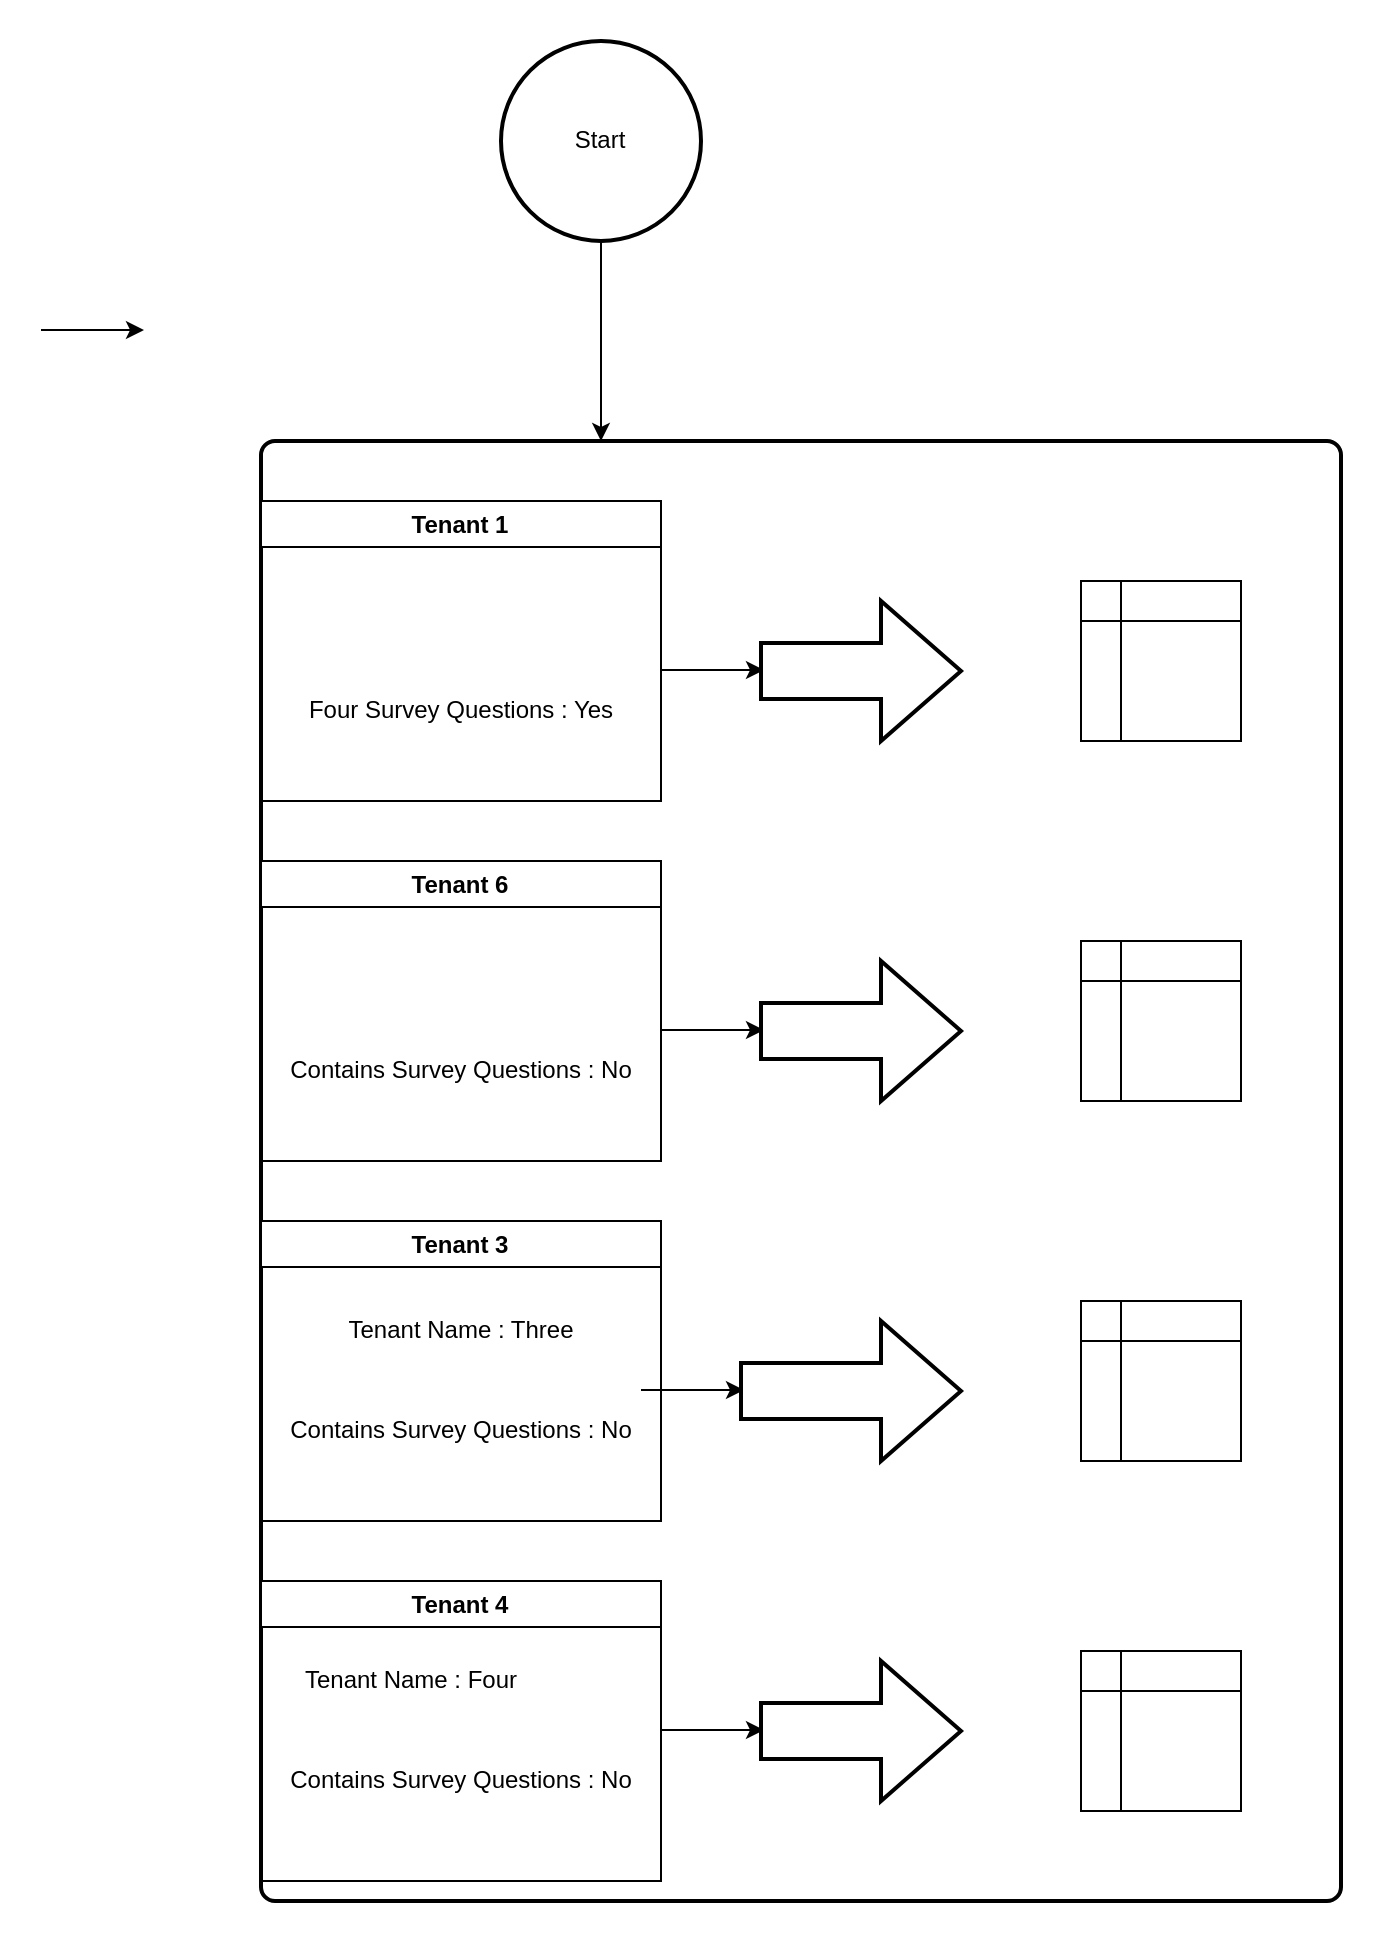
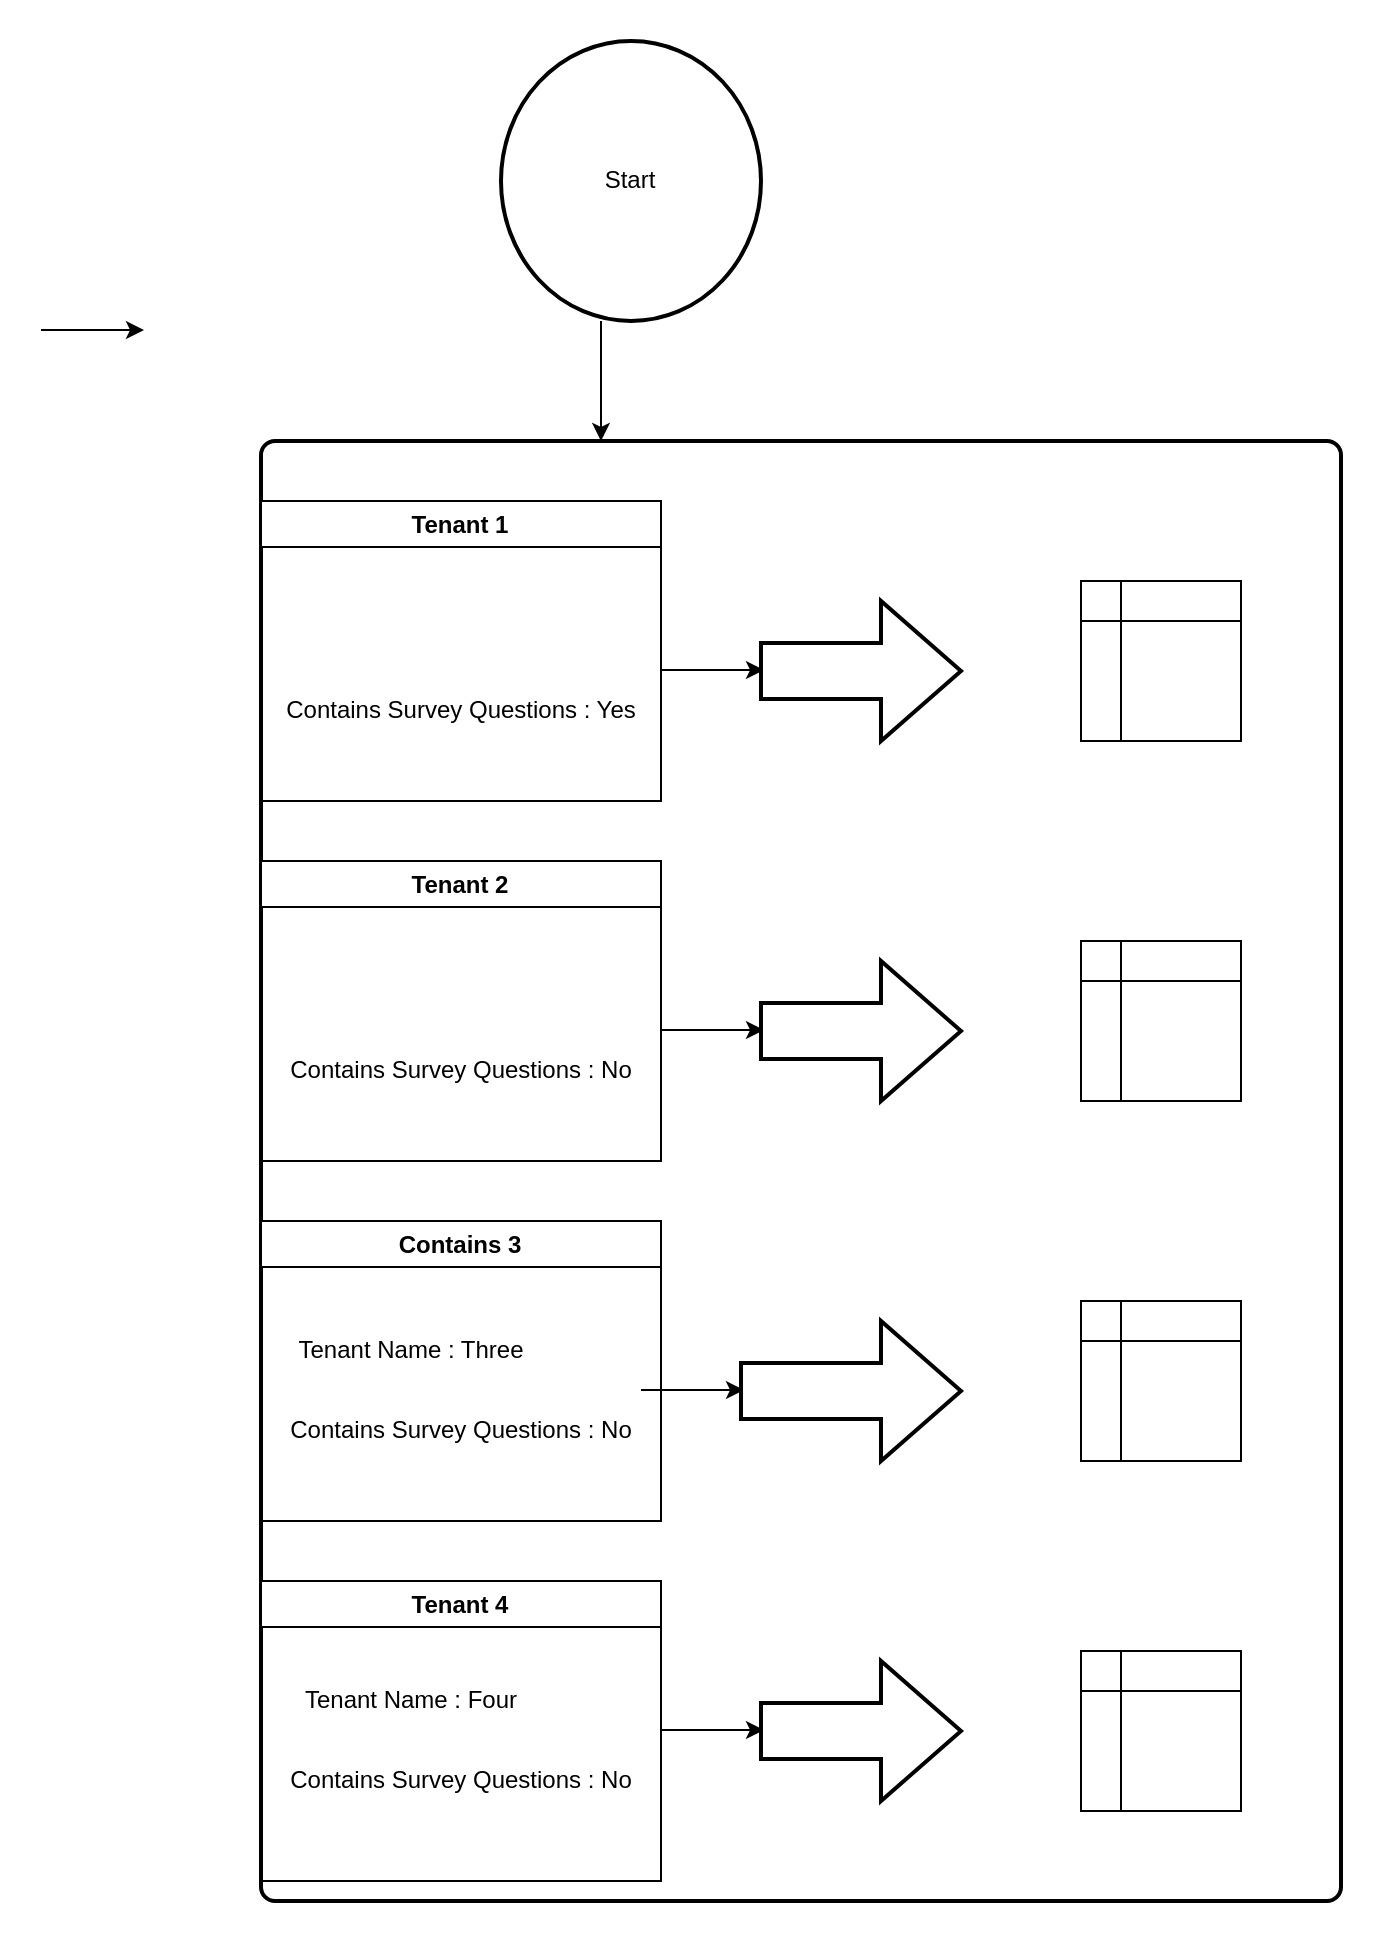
  <mxCell id="0" />
  <mxCell id="1" parent="0" />
  <mxCell id="2" value="" style="rounded=1;whiteSpace=wrap;html=1;absoluteArcSize=1;arcSize=14;strokeWidth=2;gradientColor=none;fillColor=none;" parent="1" vertex="1"><mxGeometry x="130" y="220" width="540" height="730" as="geometry" /></mxCell>
  <mxCell id="3" value="Tenant 1" style="swimlane;" parent="1" vertex="1"><mxGeometry x="130" y="250" width="200" height="150" as="geometry" /></mxCell>
- <mxCell id="4" value="Four Survey Questions : Yes" style="text;html=1;align=center;verticalAlign=middle;resizable=0;points=[];autosize=1;strokeColor=none;fillColor=none;" parent="3" vertex="1"><mxGeometry y="90" width="200" height="30" as="geometry" /></mxCell>
- <mxCell id="5" value="Tenant 6" style="swimlane;" parent="1" vertex="1"><mxGeometry x="130" y="430" width="200" height="150" as="geometry" /></mxCell>
+ <mxCell id="4" value="Contains Survey Questions : Yes" style="text;html=1;align=center;verticalAlign=middle;resizable=0;points=[];autosize=1;strokeColor=none;fillColor=none;" parent="3" vertex="1"><mxGeometry y="90" width="200" height="30" as="geometry" /></mxCell>
+ <mxCell id="5" value="Tenant 2" style="swimlane;" parent="1" vertex="1"><mxGeometry x="130" y="430" width="200" height="150" as="geometry" /></mxCell>
  <mxCell id="6" value="Contains Survey Questions : No" style="text;html=1;align=center;verticalAlign=middle;resizable=0;points=[];autosize=1;strokeColor=none;fillColor=none;" parent="5" vertex="1"><mxGeometry x="5" y="90" width="190" height="30" as="geometry" /></mxCell>
- <mxCell id="7" value="Tenant 3" style="swimlane;" parent="1" vertex="1"><mxGeometry x="130" y="610" width="200" height="150" as="geometry" /></mxCell>
- <mxCell id="8" value="Tenant Name : Three" style="text;html=1;align=center;verticalAlign=middle;resizable=0;points=[];autosize=1;strokeColor=none;fillColor=none;" parent="7" vertex="1"><mxGeometry x="30" y="40" width="140" height="30" as="geometry" /></mxCell>
+ <mxCell id="7" value="Contains 3" style="swimlane;" parent="1" vertex="1"><mxGeometry x="130" y="610" width="200" height="150" as="geometry" /></mxCell>
+ <mxCell id="8" value="Tenant Name : Three" style="text;html=1;align=center;verticalAlign=middle;resizable=0;points=[];autosize=1;strokeColor=none;fillColor=none;" parent="7" vertex="1"><mxGeometry x="5" y="50" width="140" height="30" as="geometry" /></mxCell>
  <mxCell id="9" value="Contains Survey Questions : No" style="text;html=1;align=center;verticalAlign=middle;resizable=0;points=[];autosize=1;strokeColor=none;fillColor=none;" parent="7" vertex="1"><mxGeometry x="5" y="90" width="190" height="30" as="geometry" /></mxCell>
  <mxCell id="10" value="Tenant 4" style="swimlane;" parent="1" vertex="1"><mxGeometry x="130" y="790" width="200" height="150" as="geometry" /></mxCell>
- <mxCell id="11" value="Tenant Name : Four" style="text;html=1;align=center;verticalAlign=middle;resizable=0;points=[];autosize=1;strokeColor=none;fillColor=none;" parent="10" vertex="1"><mxGeometry x="10" y="35" width="130" height="30" as="geometry" /></mxCell>
+ <mxCell id="11" value="Tenant Name : Four" style="text;html=1;align=center;verticalAlign=middle;resizable=0;points=[];autosize=1;strokeColor=none;fillColor=none;" parent="10" vertex="1"><mxGeometry x="10" y="45" width="130" height="30" as="geometry" /></mxCell>
  <mxCell id="12" value="Contains Survey Questions : No" style="text;html=1;align=center;verticalAlign=middle;resizable=0;points=[];autosize=1;strokeColor=none;fillColor=none;" parent="10" vertex="1"><mxGeometry x="5" y="85" width="190" height="30" as="geometry" /></mxCell>
  <mxCell id="13" value="" style="edgeStyle=orthogonalEdgeStyle;rounded=0;orthogonalLoop=1;jettySize=auto;html=1;" parent="1" source="14" target="2" edge="1"><mxGeometry relative="1" as="geometry"><Array as="points"><mxPoint x="300" y="170" /><mxPoint x="300" y="170" /></Array></mxGeometry></mxCell>
- <mxCell id="14" value="Start" style="strokeWidth=2;html=1;shape=mxgraph.flowchart.start_2;whiteSpace=wrap;" parent="1" vertex="1"><mxGeometry x="250" y="20" width="100" height="100" as="geometry" /></mxCell>
+ <mxCell id="14" value="Start" style="strokeWidth=2;html=1;shape=mxgraph.flowchart.start_2;whiteSpace=wrap;" parent="1" vertex="1"><mxGeometry x="250" y="20" width="130" height="140" as="geometry" /></mxCell>
  <mxCell id="15" value="" style="endArrow=classic;html=1;rounded=0;entryX=0;entryY=0.5;entryDx=0;entryDy=0;" parent="1" edge="1"><mxGeometry width="50" height="50" relative="1" as="geometry"><mxPoint x="330" y="334.5" as="sourcePoint" /><mxPoint x="381.5" y="334.5" as="targetPoint" /></mxGeometry></mxCell>
  <mxCell id="16" value="" style="verticalLabelPosition=bottom;verticalAlign=top;html=1;strokeWidth=2;shape=mxgraph.arrows2.arrow;dy=0.6;dx=40;notch=0;" parent="1" vertex="1"><mxGeometry x="380" y="300" width="100" height="70" as="geometry" /></mxCell>
  <mxCell id="17" value="" style="endArrow=classic;html=1;rounded=0;entryX=0;entryY=0.5;entryDx=0;entryDy=0;" parent="1" edge="1"><mxGeometry width="50" height="50" relative="1" as="geometry"><mxPoint x="330" y="514.5" as="sourcePoint" /><mxPoint x="381.5" y="514.5" as="targetPoint" /></mxGeometry></mxCell>
  <mxCell id="18" value="" style="verticalLabelPosition=bottom;verticalAlign=top;html=1;strokeWidth=2;shape=mxgraph.arrows2.arrow;dy=0.6;dx=40;notch=0;" parent="1" vertex="1"><mxGeometry x="380" y="480" width="100" height="70" as="geometry" /></mxCell>
  <mxCell id="19" value="" style="endArrow=classic;html=1;rounded=0;entryX=0;entryY=0.5;entryDx=0;entryDy=0;" parent="1" edge="1"><mxGeometry width="50" height="50" relative="1" as="geometry"><mxPoint x="320" y="694.5" as="sourcePoint" /><mxPoint x="371.5" y="694.5" as="targetPoint" /></mxGeometry></mxCell>
  <mxCell id="20" value="" style="verticalLabelPosition=bottom;verticalAlign=top;html=1;strokeWidth=2;shape=mxgraph.arrows2.arrow;dy=0.6;dx=40;notch=0;" parent="1" vertex="1"><mxGeometry x="370" y="660" width="110" height="70" as="geometry" /></mxCell>
  <mxCell id="21" value="" style="endArrow=classic;html=1;rounded=0;entryX=0;entryY=0.5;entryDx=0;entryDy=0;" parent="1" edge="1"><mxGeometry width="50" height="50" relative="1" as="geometry"><mxPoint x="330" y="864.5" as="sourcePoint" /><mxPoint x="381.5" y="864.5" as="targetPoint" /></mxGeometry></mxCell>
  <mxCell id="22" value="" style="verticalLabelPosition=bottom;verticalAlign=top;html=1;strokeWidth=2;shape=mxgraph.arrows2.arrow;dy=0.6;dx=40;notch=0;" parent="1" vertex="1"><mxGeometry x="380" y="830" width="100" height="70" as="geometry" /></mxCell>
  <mxCell id="23" value="" style="shape=internalStorage;whiteSpace=wrap;html=1;backgroundOutline=1;fillColor=none;gradientColor=none;" parent="1" vertex="1"><mxGeometry x="540" y="290" width="80" height="80" as="geometry" /></mxCell>
  <mxCell id="24" value="" style="endArrow=classic;html=1;rounded=0;entryX=0;entryY=0.5;entryDx=0;entryDy=0;" parent="1" edge="1"><mxGeometry width="50" height="50" relative="1" as="geometry"><mxPoint x="20" y="164.5" as="sourcePoint" /><mxPoint x="71.5" y="164.5" as="targetPoint" /></mxGeometry></mxCell>
  <mxCell id="25" value="" style="shape=internalStorage;whiteSpace=wrap;html=1;backgroundOutline=1;fillColor=none;gradientColor=none;" parent="1" vertex="1"><mxGeometry x="540" y="470" width="80" height="80" as="geometry" /></mxCell>
  <mxCell id="26" value="" style="shape=internalStorage;whiteSpace=wrap;html=1;backgroundOutline=1;fillColor=none;gradientColor=none;" parent="1" vertex="1"><mxGeometry x="540" y="650" width="80" height="80" as="geometry" /></mxCell>
  <mxCell id="27" value="" style="shape=internalStorage;whiteSpace=wrap;html=1;backgroundOutline=1;fillColor=none;gradientColor=none;" parent="1" vertex="1"><mxGeometry x="540" y="825" width="80" height="80" as="geometry" /></mxCell>
